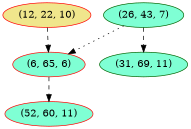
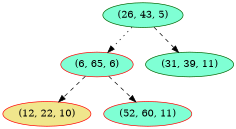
  digraph {
    fontname="DejaVu Serif"
    node [color=red fillcolor=aquamarine fontname="DejaVu Serif" style=filled]
    edge [fontname="DejaVu Serif" style=dashed]
    "(6, 65, 6)"
    "(12, 22, 10)" [fillcolor=khaki]
    "(52, 60, 11)"
-   "(26, 43, 7)" [color=darkgreen]
-   "(31, 39, 11)" [color=darkgreen label="(31, 69, 11)"]
-   "(12, 22, 10)" -> "(6, 65, 6)"
+   "(26, 43, 7)" [color=darkgreen label="(26, 43, 5)"]
+   "(31, 39, 11)" [color=darkgreen]
+   "(6, 65, 6)" -> "(12, 22, 10)"
    "(6, 65, 6)" -> "(52, 60, 11)"
    "(26, 43, 7)" -> "(6, 65, 6)" [style=dotted]
    "(26, 43, 7)" -> "(31, 39, 11)"
  }
